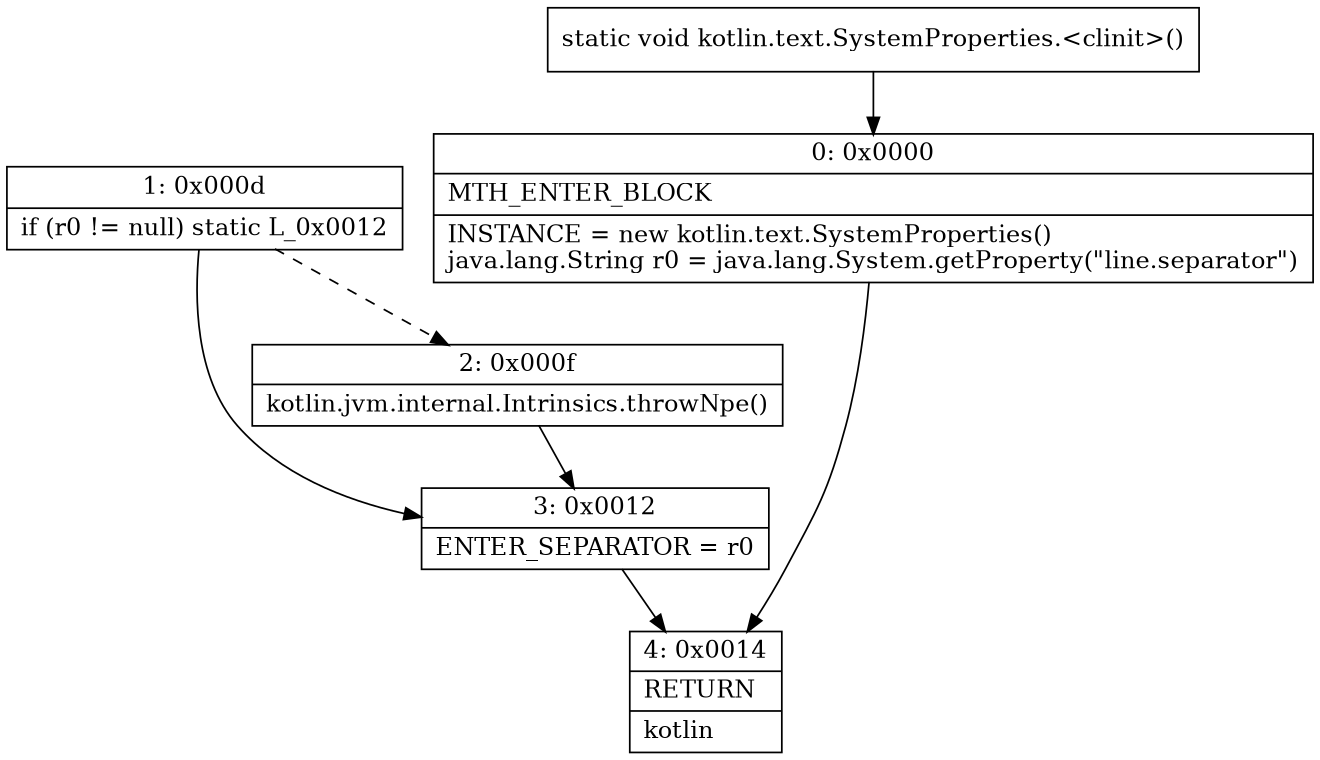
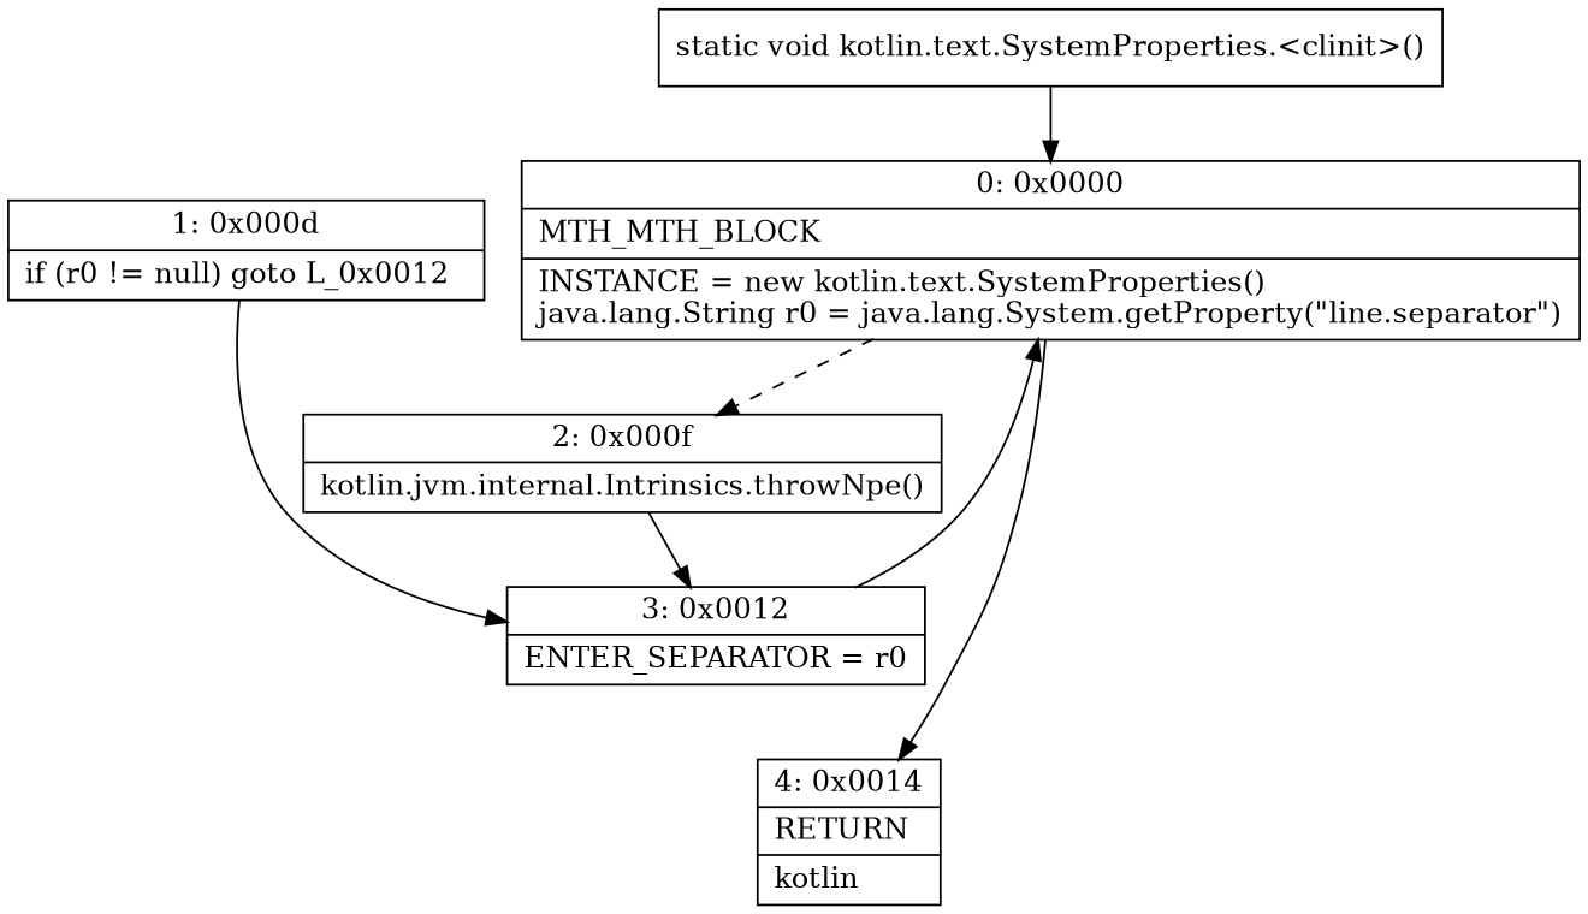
  digraph {
    node [shape=record]
-   n1 [label="{0\:\ 0x0000|MTH_ENTER_BLOCK\l|INSTANCE = new kotlin.text.SystemProperties()\ljava.lang.String r0 = java.lang.System.getProperty(\"line.separator\")\l}"]
+   n1 [label="{0\:\ 0x0000|MTH_MTH_BLOCK\l|INSTANCE = new kotlin.text.SystemProperties()\ljava.lang.String r0 = java.lang.System.getProperty(\"line.separator\")\l}"]
    n2 [label="{4\:\ 0x0014|RETURN\l|kotlin\l}"]
-   n3 [label="{1\:\ 0x000d|if (r0 != null) static L_0x0012\l}"]
+   n3 [label="{1\:\ 0x000d|if (r0 != null) goto L_0x0012\l}"]
    n4 [label="{2\:\ 0x000f|kotlin.jvm.internal.Intrinsics.throwNpe()\l}"]
    n5 [label="{3\:\ 0x0012|ENTER_SEPARATOR = r0\l}"]
    n6 [label="{static void kotlin.text.SystemProperties.\<clinit\>() }"]
    n1 -> n2
-   n3 -> n4 [style=dashed]
+   n1 -> n4 [style=dashed]
    n3 -> n5
    n4 -> n5
-   n5 -> n2
+   n5 -> n1
    n6 -> n1
  }
